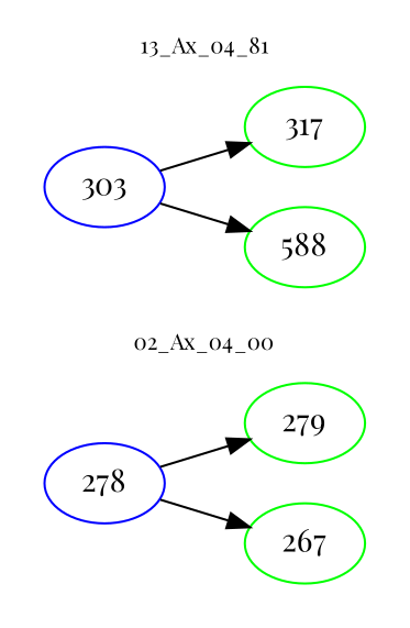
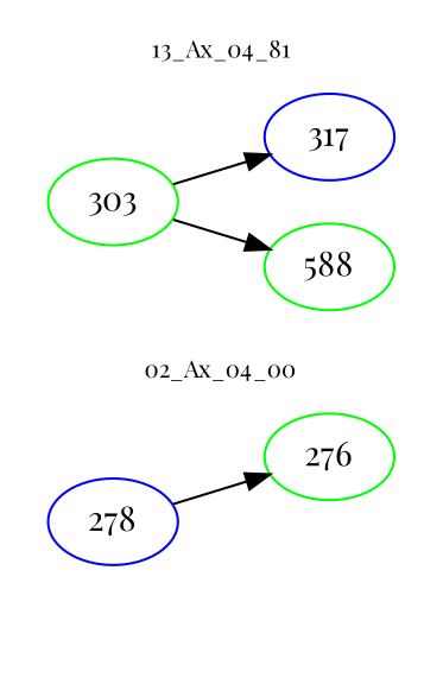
  digraph {
    fontname="Playfair Display"
    rankdir=LR
    node [color=green fontname="Playfair Display"]
    edge [color=black fontname="Playfair Display"]
    n1 [color=blue label=278]
-   n2 [label=267]
-   n3 [label=279]
-   n4 [color=blue label=303]
+   n3 [label=276]
+   n4 [label=303]
    n5 [label=588]
-   n6 [label=317]
+   n6 [color=blue label=317]
    subgraph cluster_1 {
      color=white
      fontsize=10
      label="02_Ax_04_00"
      n1
-     n2
      n3
    }
    subgraph cluster_2 {
      color=white
      fontsize=10
      label="13_Ax_04_81"
      n4
      n5
      n6
    }
-   n1 -> n2
    n1 -> n3
    n4 -> n5
    n4 -> n6
  }
